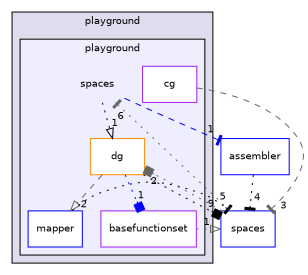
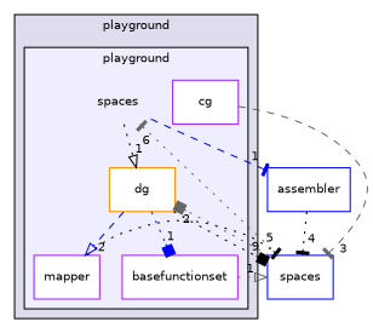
  digraph {
    compound=true
    node [color=purple fontname=Helvetica fontsize=10 shape=box fillcolor=white style=filled]
    edge [arrowhead=tee color=black headlabel=1 labeldistance=1.5 labelfontname=Helvetica labelfontsize=10 style=dotted]
    n1 [label=spaces shape=plaintext fillcolor="" style=""]
    n2 [label=basefunctionset]
    n3 [label=cg]
    n4 [color=darkorange label=dg]
-   n5 [color=blue label=mapper]
+   n5 [label=mapper]
    n6 [color=blue label=assembler]
    n7 [color=blue label=spaces]
    subgraph cluster_1 {
      bgcolor="#ddddee"
      fontname=Helvetica
      fontsize=10
      label=playground
      pencolor=black
      subgraph cluster_2 {
        bgcolor="#eeeeff"
        fontname=Helvetica
        fontsize=10
        label=playground
        pencolor=black
        n1
        n2
        n3
        n4
        n5
      }
    }
    n1 -> n4 [arrowhead=onormal]
    n1 -> n6 [color=blue style=dashed]
    n2 -> n7 [arrowhead=onormal color=gray40]
    n3 -> n7 [color=gray40 headlabel=3 style=dashed]
    n4 -> n2 [arrowhead=box color=blue]
-   n4 -> n5 [arrowhead=onormal color=gray40 headlabel=2 style=dashed]
+   n4 -> n5 [arrowhead=onormal color=blue headlabel=2 style=dashed]
    n4 -> n7 [arrowhead=box headlabel=9]
    n5 -> n7 [headlabel=5]
    n6 -> n7 [headlabel=4]
    n7 -> n1 [color=gray40 headlabel=6]
    n7 -> n4 [arrowhead=box color=gray40 headlabel=2]
  }
